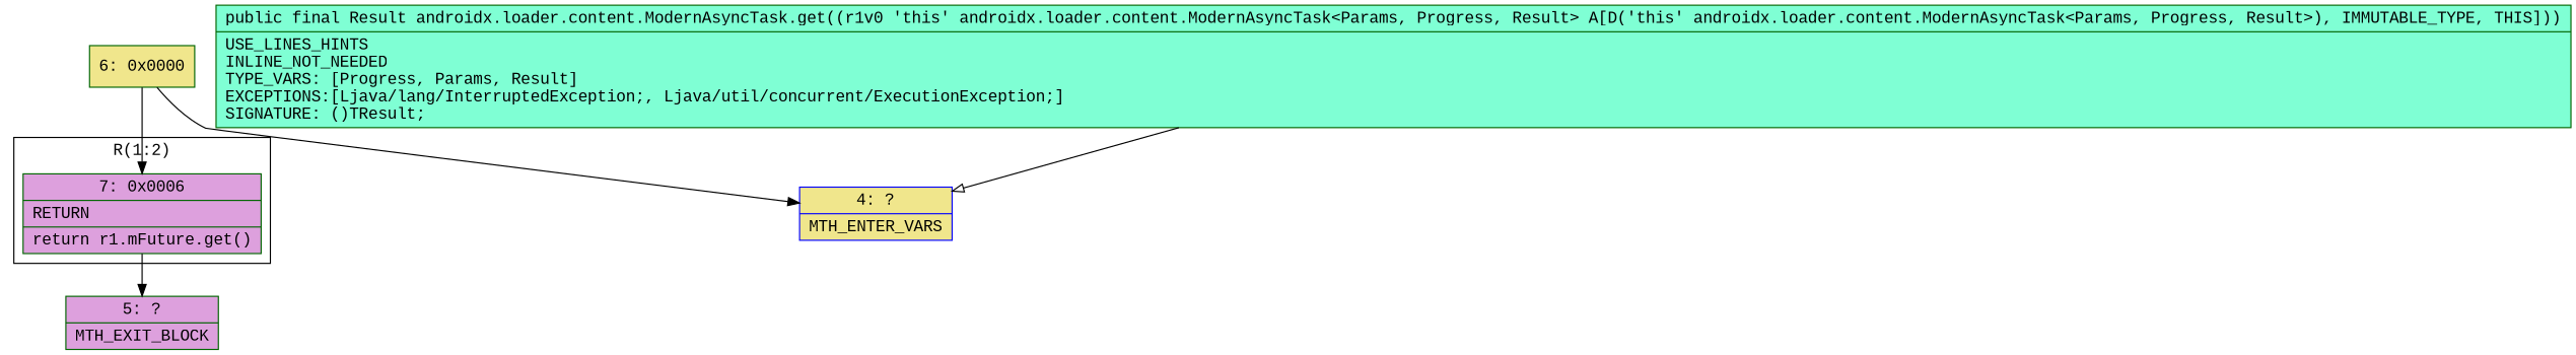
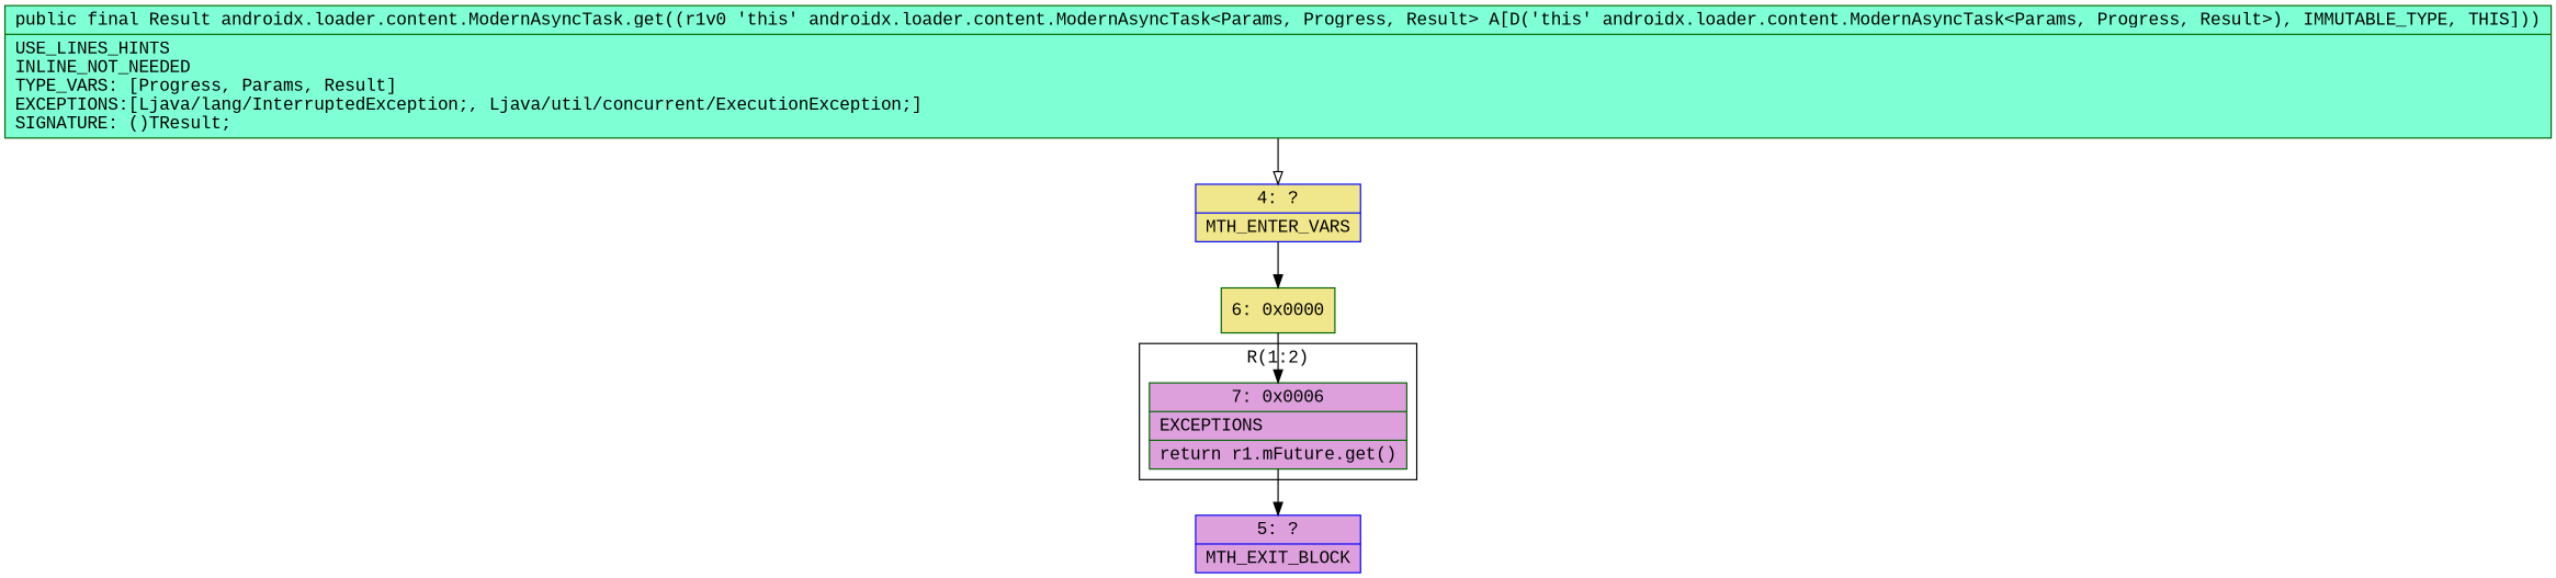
  digraph {
    fontname="Liberation Mono"
    node [color=darkgreen fillcolor=plum fontname="Liberation Mono" shape=record style=filled]
    edge [arrowhead=normal fontname="Liberation Mono"]
-   n1 [label="{7\:\ 0x0006|RETURN\l|return r1.mFuture.get()\l}"]
-   n2 [label="{5\:\ ?|MTH_EXIT_BLOCK\l}"]
+   n1 [label="{7\:\ 0x0006|EXCEPTIONS\l|return r1.mFuture.get()\l}"]
+   n2 [color=blue label="{5\:\ ?|MTH_EXIT_BLOCK\l}"]
    n3 [color=blue fillcolor=khaki label="{4\:\ ?|MTH_ENTER_VARS\l}"]
    n4 [fillcolor=khaki label="{6\:\ 0x0000}"]
    n5 [fillcolor=aquamarine label="{public final Result androidx.loader.content.ModernAsyncTask.get((r1v0 'this' androidx.loader.content.ModernAsyncTask\<Params, Progress, Result\> A[D('this' androidx.loader.content.ModernAsyncTask\<Params, Progress, Result\>), IMMUTABLE_TYPE, THIS]))  | USE_LINES_HINTS\lINLINE_NOT_NEEDED\lTYPE_VARS: [Progress, Params, Result]\lEXCEPTIONS:[Ljava\/lang\/InterruptedException;, Ljava\/util\/concurrent\/ExecutionException;]\lSIGNATURE: ()TResult;\l}"]
    subgraph cluster_1 {
      label="R(1:2)"
      n1
    }
    n1 -> n2
-   n4 -> n3
+   n3 -> n4
    n4 -> n1
    n5 -> n3 [arrowhead=onormal]
  }
